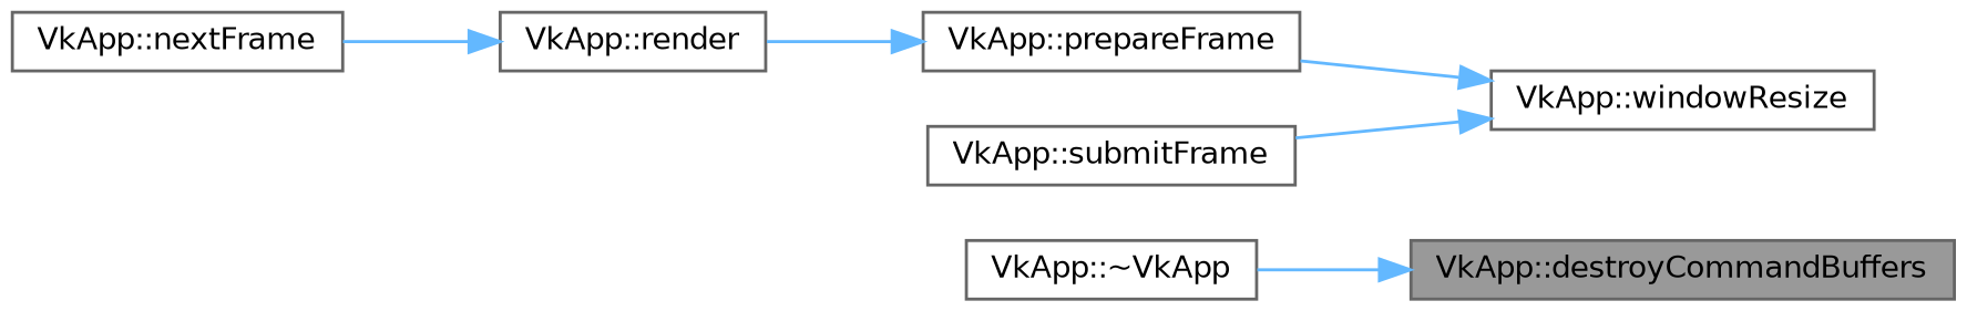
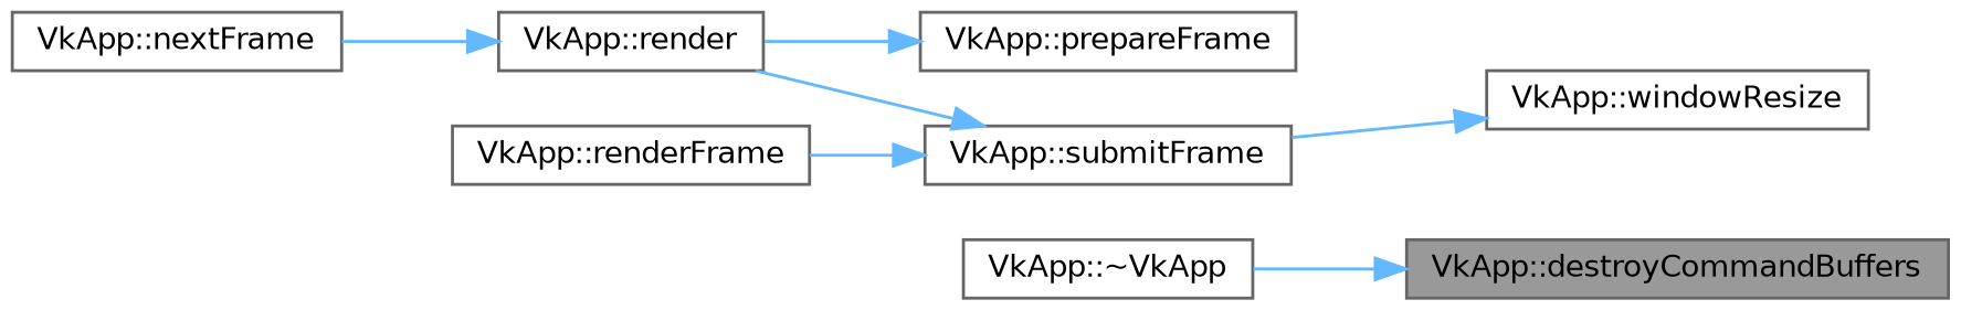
  digraph {
    rankdir=RL
    node [color=grey40 fillcolor=white fontname=Helvetica fontsize=10 shape=box style=filled]
    edge [color=steelblue1 dir=back fontname=Helvetica fontsize=10 labelfontname=Helvetica labelfontsize=10 style=solid]
    n1 [color=gray40 fillcolor=grey60 fontcolor=black height=0.2 label="VkApp::destroyCommandBuffers" width=0.4]
    n2 [height=0.2 label="VkApp::~VkApp" width=0.4]
    n3 [height=0.2 label="VkApp::windowResize" width=0.4]
    n4 [height=0.2 label="VkApp::prepareFrame" width=0.4]
    n5 [height=0.2 label="VkApp::submitFrame" width=0.4]
    n6 [height=0.2 label="VkApp::render" width=0.4]
+   n7 [height=0.2 label="VkApp::renderFrame" width=0.4]
    n8 [height=0.2 label="VkApp::nextFrame" width=0.4]
    n1 -> n2
-   n3 -> n4
    n3 -> n5
    n4 -> n6
+   n5 -> n6
+   n5 -> n7
    n6 -> n8
  }
